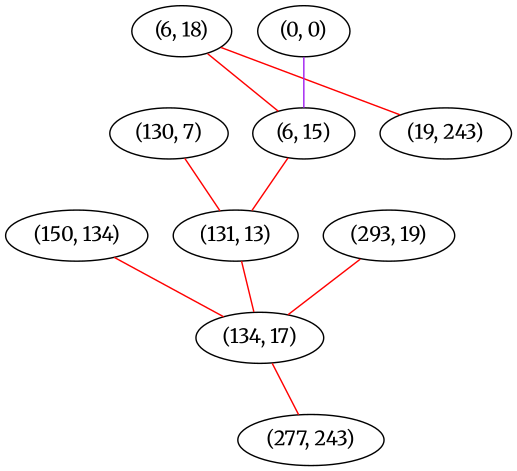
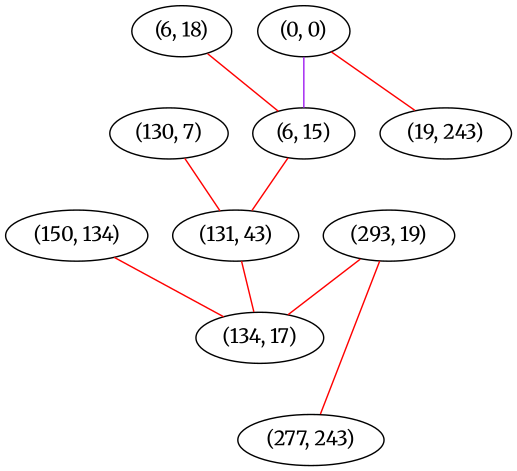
  graph {
    fontname=Merriweather
    node [fontname=Merriweather]
    edge [color=red fontname=Merriweather weight=1]
    "(130, 7)"
-   "(131, 13)"
+   "(131, 13)" [label="(131, 43)"]
    n3 [label="(134, 17)"]
    "(6, 18)"
    "(19, 243)"
    "(6, 15)"
    "(293, 19)"
    "(277, 243)"
    "(0, 0)"
    "(150, 134)"
    "(130, 7)" -- "(131, 13)"
    "(131, 13)" -- n3
-   "(6, 18)" -- "(19, 243)"
+   "(0, 0)" -- "(19, 243)"
    "(6, 18)" -- "(6, 15)"
    "(6, 15)" -- "(131, 13)"
    "(293, 19)" -- n3
-   n3 -- "(277, 243)"
+   "(293, 19)" -- "(277, 243)"
    "(0, 0)" -- "(6, 15)" [color=purple weight=4]
    "(150, 134)" -- n3
  }
